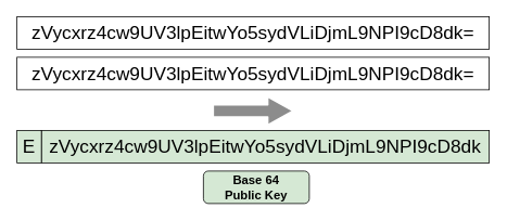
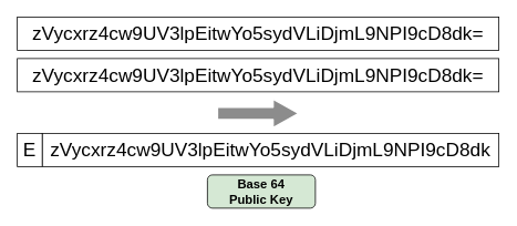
  <mxCell id="0" />
  <mxCell id="1" parent="0" />
  <mxCell id="2" value="&lt;font style=&quot;font-size: 23px;&quot;&gt;zVycxrz4cw9UV3lpEitwYo5sydVLiDjmL9NPI9cD8dk=&lt;/font&gt;" style="rounded=0;whiteSpace=wrap;html=1;" parent="1" vertex="1"><mxGeometry x="20" y="20" width="580" height="40" as="geometry" /></mxCell>
  <mxCell id="3" value="&lt;font style=&quot;font-size: 23px;&quot;&gt;zVycxrz4cw9UV3lpEitwYo5sydVLiDjmL9NPI9cD8dk=&lt;/font&gt;" style="rounded=0;whiteSpace=wrap;html=1;" parent="1" vertex="1"><mxGeometry x="20" y="70" width="580" height="40" as="geometry" /></mxCell>
  <mxCell id="4" value="" style="shape=image;html=1;verticalAlign=top;verticalLabelPosition=bottom;labelBackgroundColor=#ffffff;imageAspect=0;aspect=fixed;image=https://cdn0.iconfinder.com/data/icons/evericons-16px/16/x-128.png;fontSize=35;fontColor=#FF0000;" parent="1" vertex="1"><mxGeometry x="560" y="70" width="40" height="40" as="geometry" /></mxCell>
  <mxCell id="5" value="" style="group" parent="1" vertex="1" connectable="0"><mxGeometry x="20" y="160" width="580" height="40" as="geometry" /></mxCell>
- <mxCell id="6" value="&lt;font style=&quot;font-size: 23px;&quot;&gt;zVycxrz4cw9UV3lpEitwYo5sydVLiDjmL9NPI9cD8dk&lt;/font&gt;" style="rounded=0;whiteSpace=wrap;html=1;fillColor=#d5e8d4;" parent="5" vertex="1"><mxGeometry x="30" width="550" height="40" as="geometry" /></mxCell>
- <mxCell id="7" value="&lt;font style=&quot;font-size: 23px;&quot;&gt;E&lt;/font&gt;" style="rounded=0;whiteSpace=wrap;html=1;fillColor=#d5e8d4;" parent="5" vertex="1"><mxGeometry width="30" height="40" as="geometry" /></mxCell>
+ <mxCell id="6" value="&lt;font style=&quot;font-size: 23px;&quot;&gt;zVycxrz4cw9UV3lpEitwYo5sydVLiDjmL9NPI9cD8dk&lt;/font&gt;" style="rounded=0;whiteSpace=wrap;html=1;" parent="5" vertex="1"><mxGeometry x="30" width="550" height="40" as="geometry" /></mxCell>
+ <mxCell id="7" value="&lt;font style=&quot;font-size: 23px;&quot;&gt;E&lt;/font&gt;" style="rounded=0;whiteSpace=wrap;html=1;" parent="5" vertex="1"><mxGeometry width="30" height="40" as="geometry" /></mxCell>
  <mxCell id="8" value="" style="shape=flexArrow;endArrow=classic;html=1;strokeWidth=2;fontSize=35;fontColor=#FF0000;width=14.286;endSize=9.681;endWidth=17.528;fillColor=#8C8C8C;strokeColor=#FFFFFF;" parent="1" edge="1"><mxGeometry width="50" height="50" relative="1" as="geometry"><mxPoint x="260" y="136" as="sourcePoint" /><mxPoint x="360" y="136" as="targetPoint" /></mxGeometry></mxCell>
  <mxCell id="9" value="&lt;b style=&quot;font-size: 15px;&quot;&gt;Base 64&lt;br&gt;Public Key&lt;/b&gt;" style="rounded=1;whiteSpace=wrap;html=1;fillColor=#d5e8d4;" vertex="1" parent="1"><mxGeometry x="249" y="210" width="130" height="40" as="geometry" /></mxCell>
